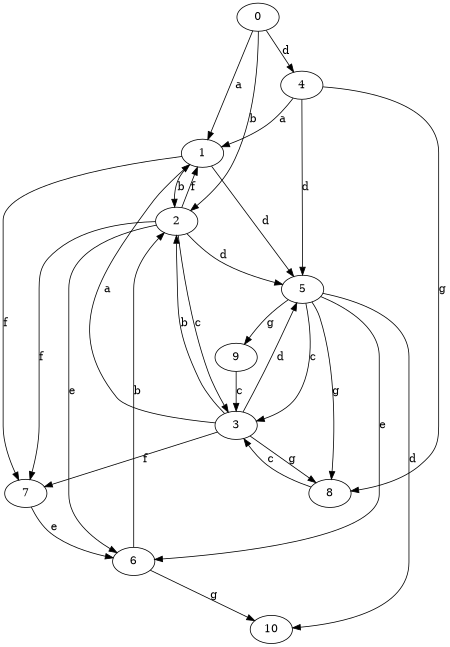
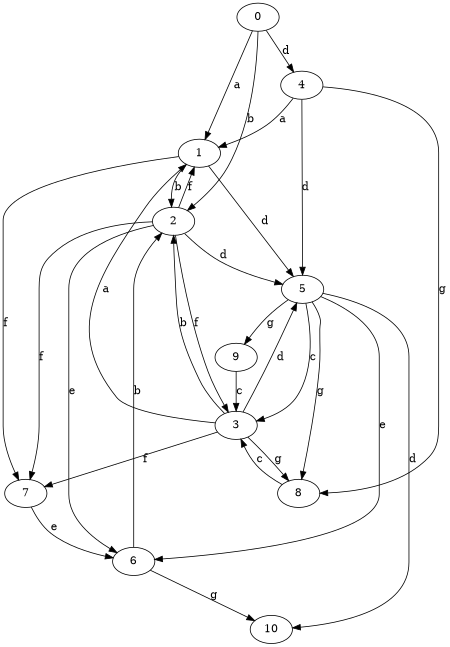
  strict digraph {
    1
    2
    5
    7
    3
    6
    8
    9
    10
    0
    4
    1 -> 2 [label=b]
    1 -> 5 [label=d]
    1 -> 7 [label=f]
    2 -> 1 [label=f]
    2 -> 5 [label=d]
    2 -> 7 [label=f]
-   2 -> 3 [label=c]
+   2 -> 3 [label=f]
    2 -> 6 [label=e]
    5 -> 3 [label=c]
    5 -> 6 [label=e]
    5 -> 8 [label=g]
    5 -> 9 [label=g]
    5 -> 10 [label=d]
    7 -> 6 [label=e]
    3 -> 1 [label=a]
    3 -> 2 [label=b]
    3 -> 5 [label=d]
    3 -> 7 [label=f]
    3 -> 8 [label=g]
    6 -> 2 [label=b]
    6 -> 10 [label=g]
    8 -> 3 [label=c]
    9 -> 3 [label=c]
    0 -> 1 [label=a]
    0 -> 2 [label=b]
    0 -> 4 [label=d]
    4 -> 1 [label=a]
    4 -> 5 [label=d]
    4 -> 8 [label=g]
  }
